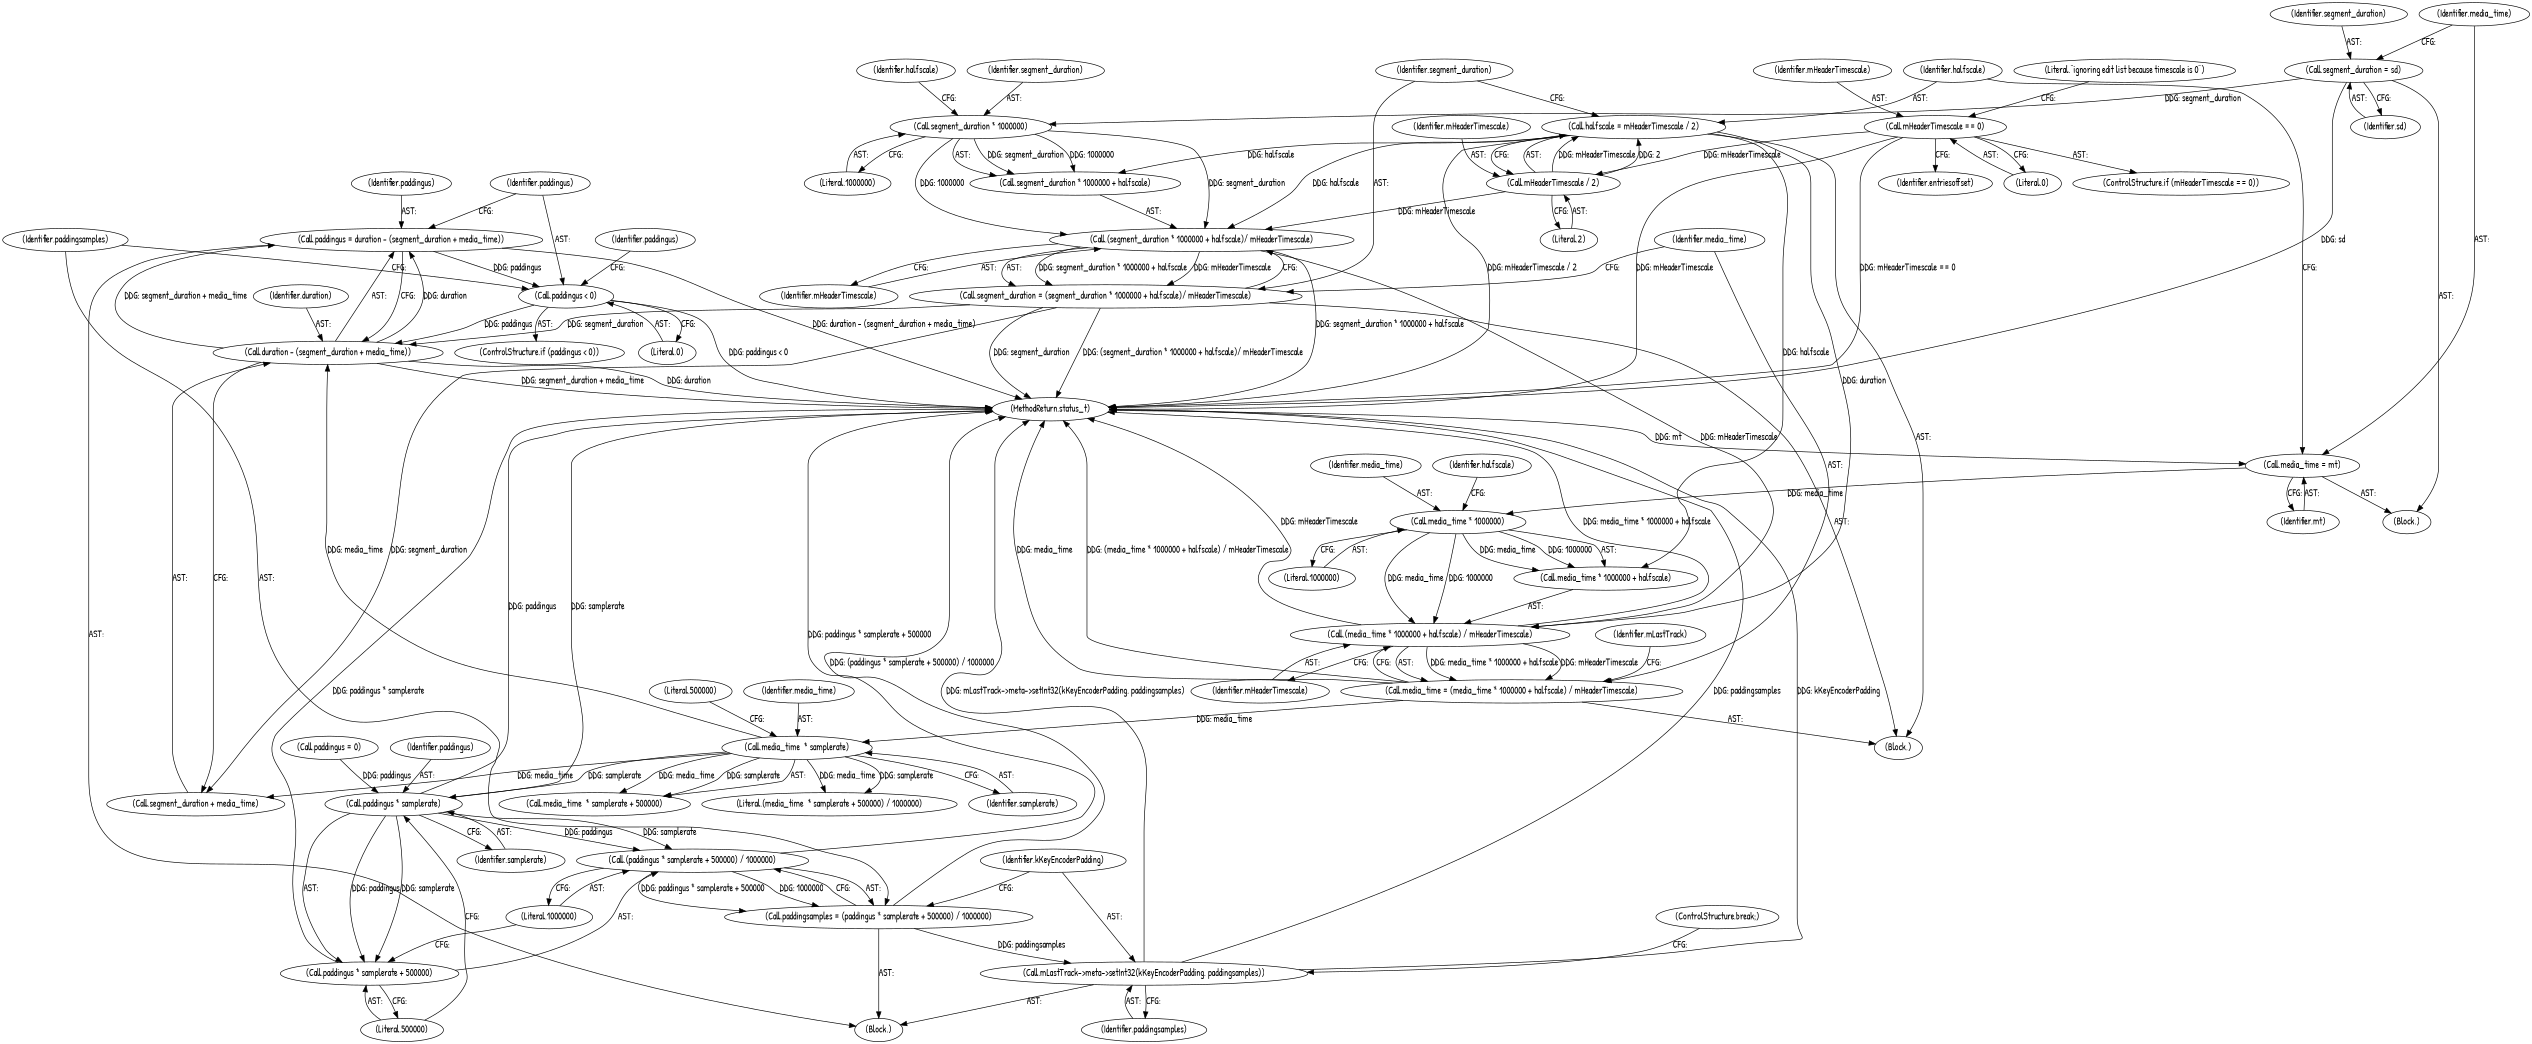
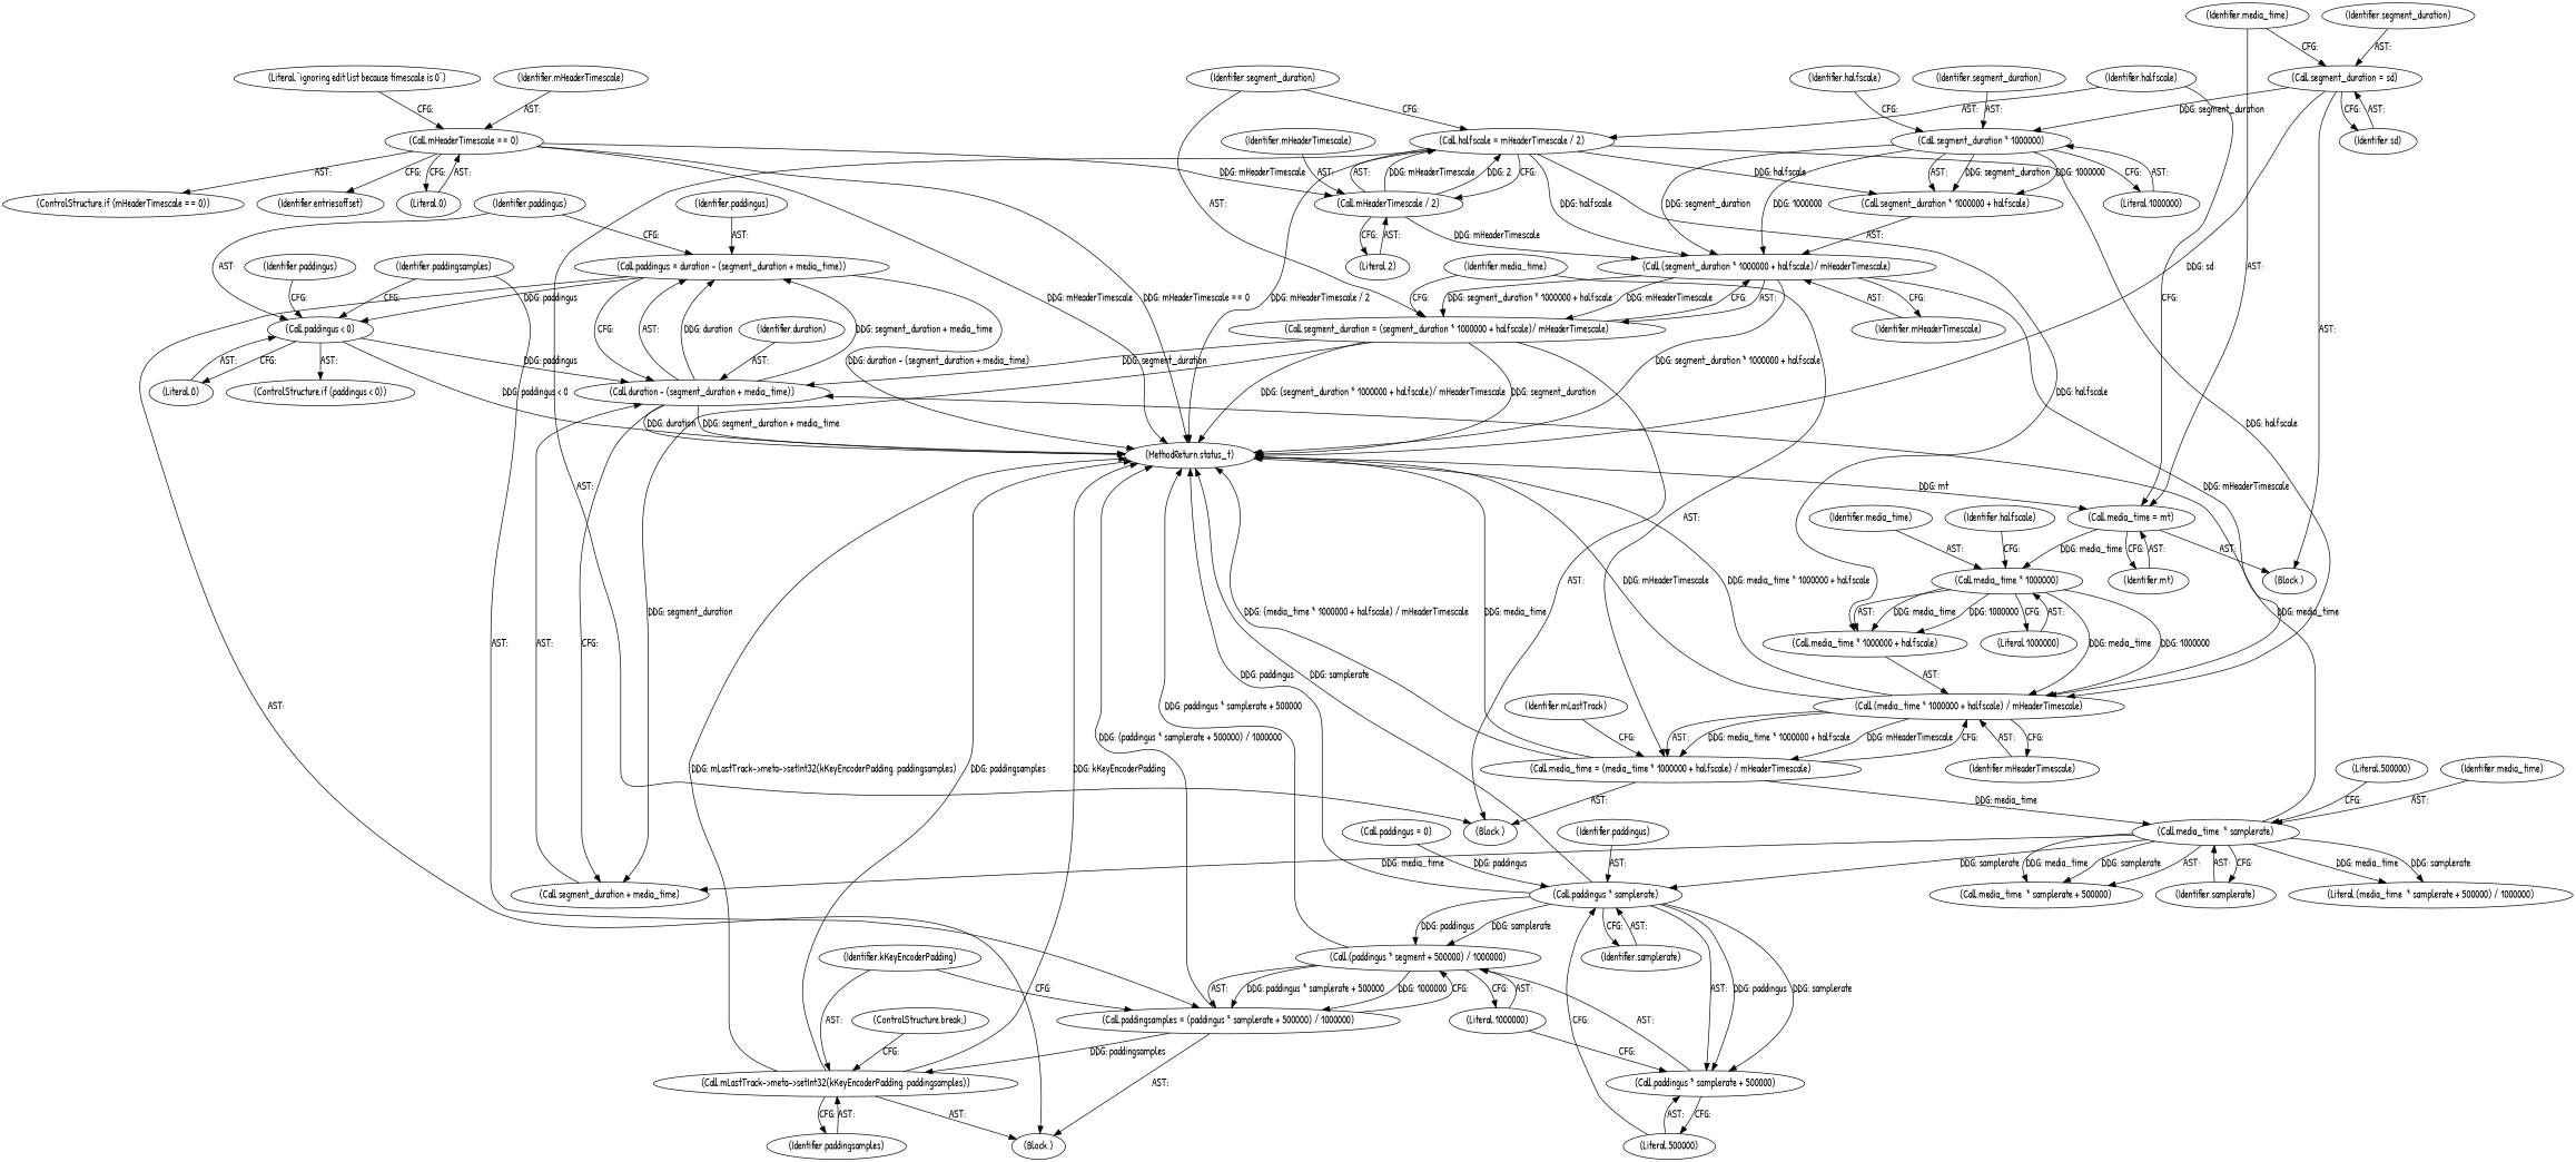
  digraph {
    fontname="Patrick Hand"
    node [fontname="Patrick Hand"]
    edge [fontname="Patrick Hand"]
    n1 [label="(Call,paddingus = duration - (segment_duration + media_time))"]
    n2 [label="(Call,duration - (segment_duration + media_time))"]
    n3 [label="(Call,paddingus < 0)"]
    n4 [label="(Block,)"]
    n5 [label="(MethodReturn,status_t)"]
    n6 [label="(Call,segment_duration + media_time)"]
    n7 [label="(ControlStructure,if (paddingus < 0))"]
    n8 [label="(Literal,0)"]
    n9 [label="(Call,media_time = mt)"]
    n10 [label="(Call,segment_duration = (segment_duration * 1000000 + halfscale)/ mHeaderTimescale)"]
    n11 [label="(Call,(segment_duration * 1000000 + halfscale)/ mHeaderTimescale)"]
    n12 [label="(Block,)"]
    n13 [label="(Call,(media_time * 1000000 + halfscale) / mHeaderTimescale)"]
    n14 [label="(Identifier,mHeaderTimescale)"]
    n15 [label="(Call,media_time = (media_time * 1000000 + halfscale) / mHeaderTimescale)"]
    n16 [label="(Identifier,mHeaderTimescale)"]
    n17 [label="(Call,segment_duration * 1000000)"]
    n18 [label="(Literal,1000000)"]
    n19 [label="(Call,segment_duration * 1000000 + halfscale)"]
    n20 [label="(Call,segment_duration = sd)"]
    n21 [label="(Block,)"]
    n22 [label="(Identifier,sd)"]
    n23 [label="(Call,halfscale = mHeaderTimescale / 2)"]
    n24 [label="(Call,mHeaderTimescale / 2)"]
    n25 [label="(Call,media_time * 1000000 + halfscale)"]
    n26 [label="(Literal,2)"]
    n27 [label="(Call,mHeaderTimescale == 0)"]
    n28 [label="(Literal,0)"]
    n29 [label="(ControlStructure,if (mHeaderTimescale == 0))"]
    n30 [label="(Identifier,entriesoffset)"]
    n31 [label="(Call,media_time  * samplerate)"]
    n32 [label="(Call,paddingus * samplerate)"]
    n33 [label="(Identifier,samplerate)"]
    n34 [label="(Call,media_time  * samplerate + 500000)"]
    n35 [label="(Literal,(media_time  * samplerate + 500000) / 1000000)"]
-   n36 [label="(Call,(paddingus * samplerate + 500000) / 1000000)"]
+   n36 [label="(Call,(paddingus * segment + 500000) / 1000000)"]
    n37 [label="(Call,paddingus * samplerate + 500000)"]
    n38 [label="(Identifier,samplerate)"]
    n39 [label="(Call,media_time * 1000000)"]
    n40 [label="(Literal,1000000)"]
    n41 [label="(Identifier,mt)"]
    n42 [label="(Call,paddingsamples = (paddingus * samplerate + 500000) / 1000000)"]
    n43 [label="(Literal,1000000)"]
    n44 [label="(Literal,500000)"]
    n45 [label="(Call,mLastTrack->meta->setInt32(kKeyEncoderPadding, paddingsamples))"]
    n46 [label="(Identifier,paddingsamples)"]
    n47 [label="(Literal,500000)"]
    n48 [label="(Identifier,mLastTrack)"]
    n49 [label="(Identifier,media_time)"]
    n50 [label="(Call,paddingus = 0)"]
    n51 [label="(Identifier,paddingus)"]
    n52 [label="(Identifier,paddingsamples)"]
    n53 [label="(Literal,\"ignoring edit list because timescale is 0\")"]
    n54 [label="(Identifier,media_time)"]
    n55 [label="(Identifier,paddingus)"]
    n56 [label="(Identifier,halfscale)"]
    n57 [label="(Identifier,mHeaderTimescale)"]
    n58 [label="(Identifier,media_time)"]
    n59 [label="(Identifier,halfscale)"]
    n60 [label="(Identifier,segment_duration)"]
    n61 [label="(Identifier,media_time)"]
    n62 [label="(Identifier,paddingus)"]
    n63 [label="(Identifier,mHeaderTimescale)"]
    n64 [label="(Identifier,halfscale)"]
    n65 [label="(ControlStructure,break;)"]
    n66 [label="(Identifier,duration)"]
    n67 [label="(Identifier,paddingus)"]
    n68 [label="(Identifier,segment_duration)"]
    n69 [label="(Identifier,kKeyEncoderPadding)"]
    n70 [label="(Identifier,segment_duration)"]
    n1 -> n2 [label="CFG: "]
    n1 -> n3 [label="DDG: paddingus"]
    n1 -> n4 [label="AST: "]
    n1 -> n5 [label="DDG: duration - (segment_duration + media_time)"]
    n2 -> n1 [label="AST: "]
    n2 -> n1 [label="DDG: duration"]
    n2 -> n1 [label="DDG: segment_duration + media_time"]
    n2 -> n5 [label="DDG: segment_duration + media_time"]
    n2 -> n5 [label="DDG: duration"]
    n2 -> n6 [label="CFG: "]
    n3 -> n2 [label="DDG: paddingus"]
    n3 -> n5 [label="DDG: paddingus < 0"]
    n3 -> n7 [label="AST: "]
    n3 -> n8 [label="CFG: "]
    n5 -> n9 [label="DDG: mt"]
    n6 -> n2 [label="AST: "]
    n8 -> n3 [label="AST: "]
    n9 -> n21 [label="AST: "]
    n9 -> n39 [label="DDG: media_time"]
    n9 -> n41 [label="CFG: "]
    n10 -> n2 [label="DDG: segment_duration"]
    n10 -> n5 [label="DDG: (segment_duration * 1000000 + halfscale)/ mHeaderTimescale"]
    n10 -> n5 [label="DDG: segment_duration"]
    n10 -> n6 [label="DDG: segment_duration"]
    n10 -> n11 [label="CFG: "]
    n10 -> n12 [label="AST: "]
    n11 -> n5 [label="DDG: segment_duration * 1000000 + halfscale"]
    n11 -> n10 [label="AST: "]
    n11 -> n10 [label="DDG: segment_duration * 1000000 + halfscale"]
    n11 -> n10 [label="DDG: mHeaderTimescale"]
    n11 -> n13 [label="DDG: mHeaderTimescale"]
    n11 -> n14 [label="CFG: "]
    n13 -> n5 [label="DDG: mHeaderTimescale"]
    n13 -> n5 [label="DDG: media_time * 1000000 + halfscale"]
    n13 -> n15 [label="AST: "]
    n13 -> n15 [label="DDG: media_time * 1000000 + halfscale"]
    n13 -> n15 [label="DDG: mHeaderTimescale"]
    n13 -> n16 [label="CFG: "]
    n14 -> n11 [label="AST: "]
    n15 -> n5 [label="DDG: media_time"]
    n15 -> n5 [label="DDG: (media_time * 1000000 + halfscale) / mHeaderTimescale"]
    n15 -> n12 [label="AST: "]
    n15 -> n13 [label="CFG: "]
    n15 -> n31 [label="DDG: media_time"]
    n16 -> n13 [label="AST: "]
    n17 -> n11 [label="DDG: segment_duration"]
    n17 -> n11 [label="DDG: 1000000"]
    n17 -> n18 [label="CFG: "]
    n17 -> n19 [label="AST: "]
    n17 -> n19 [label="DDG: segment_duration"]
    n17 -> n19 [label="DDG: 1000000"]
    n18 -> n17 [label="AST: "]
    n19 -> n11 [label="AST: "]
    n20 -> n5 [label="DDG: sd"]
    n20 -> n17 [label="DDG: segment_duration"]
    n20 -> n21 [label="AST: "]
    n20 -> n22 [label="CFG: "]
    n22 -> n20 [label="AST: "]
    n23 -> n5 [label="DDG: mHeaderTimescale / 2"]
    n23 -> n11 [label="DDG: halfscale"]
    n23 -> n12 [label="AST: "]
-   n23 -> n13 [label="DDG: duration"]
+   n23 -> n13 [label="DDG: halfscale"]
    n23 -> n19 [label="DDG: halfscale"]
    n23 -> n24 [label="CFG: "]
    n23 -> n25 [label="DDG: halfscale"]
    n24 -> n11 [label="DDG: mHeaderTimescale"]
    n24 -> n23 [label="AST: "]
    n24 -> n23 [label="DDG: mHeaderTimescale"]
    n24 -> n23 [label="DDG: 2"]
    n24 -> n26 [label="CFG: "]
    n25 -> n13 [label="AST: "]
    n26 -> n24 [label="AST: "]
    n27 -> n5 [label="DDG: mHeaderTimescale"]
    n27 -> n5 [label="DDG: mHeaderTimescale == 0"]
    n27 -> n24 [label="DDG: mHeaderTimescale"]
    n27 -> n28 [label="CFG: "]
    n27 -> n29 [label="AST: "]
    n27 -> n30 [label="CFG: "]
    n28 -> n27 [label="AST: "]
    n31 -> n2 [label="DDG: media_time"]
    n31 -> n6 [label="DDG: media_time"]
    n31 -> n32 [label="DDG: samplerate"]
    n31 -> n33 [label="CFG: "]
    n31 -> n34 [label="AST: "]
    n31 -> n34 [label="DDG: media_time"]
    n31 -> n34 [label="DDG: samplerate"]
    n31 -> n35 [label="DDG: media_time"]
    n31 -> n35 [label="DDG: samplerate"]
    n32 -> n5 [label="DDG: paddingus"]
    n32 -> n5 [label="DDG: samplerate"]
    n32 -> n36 [label="DDG: paddingus"]
    n32 -> n36 [label="DDG: samplerate"]
    n32 -> n37 [label="AST: "]
    n32 -> n37 [label="DDG: paddingus"]
    n32 -> n37 [label="DDG: samplerate"]
    n32 -> n38 [label="CFG: "]
    n33 -> n31 [label="AST: "]
    n36 -> n5 [label="DDG: paddingus * samplerate + 500000"]
    n36 -> n42 [label="AST: "]
    n36 -> n42 [label="DDG: paddingus * samplerate + 500000"]
    n36 -> n42 [label="DDG: 1000000"]
    n36 -> n43 [label="CFG: "]
-   n37 -> n5 [label="DDG: paddingus * samplerate"]
    n37 -> n36 [label="AST: "]
    n37 -> n44 [label="CFG: "]
    n38 -> n32 [label="AST: "]
    n39 -> n13 [label="DDG: media_time"]
    n39 -> n13 [label="DDG: 1000000"]
    n39 -> n25 [label="AST: "]
    n39 -> n25 [label="DDG: media_time"]
    n39 -> n25 [label="DDG: 1000000"]
    n39 -> n40 [label="CFG: "]
    n40 -> n39 [label="AST: "]
    n41 -> n9 [label="AST: "]
    n42 -> n4 [label="AST: "]
    n42 -> n5 [label="DDG: (paddingus * samplerate + 500000) / 1000000"]
    n42 -> n36 [label="CFG: "]
    n42 -> n45 [label="DDG: paddingsamples"]
    n43 -> n36 [label="AST: "]
    n43 -> n37 [label="CFG: "]
    n44 -> n32 [label="CFG: "]
    n44 -> n37 [label="AST: "]
    n45 -> n4 [label="AST: "]
    n45 -> n5 [label="DDG: mLastTrack->meta->setInt32(kKeyEncoderPadding, paddingsamples)"]
    n45 -> n5 [label="DDG: paddingsamples"]
    n45 -> n5 [label="DDG: kKeyEncoderPadding"]
    n45 -> n46 [label="CFG: "]
    n46 -> n45 [label="AST: "]
    n47 -> n31 [label="CFG: "]
    n48 -> n15 [label="CFG: "]
    n49 -> n9 [label="AST: "]
    n49 -> n20 [label="CFG: "]
    n50 -> n32 [label="DDG: paddingus"]
    n51 -> n3 [label="CFG: "]
    n52 -> n3 [label="CFG: "]
    n52 -> n42 [label="AST: "]
    n53 -> n27 [label="CFG: "]
    n54 -> n10 [label="CFG: "]
    n54 -> n15 [label="AST: "]
    n55 -> n1 [label="CFG: "]
    n55 -> n3 [label="AST: "]
    n56 -> n17 [label="CFG: "]
    n57 -> n27 [label="AST: "]
    n58 -> n31 [label="AST: "]
    n59 -> n9 [label="CFG: "]
    n59 -> n23 [label="AST: "]
    n60 -> n17 [label="AST: "]
    n61 -> n39 [label="AST: "]
    n62 -> n1 [label="AST: "]
    n63 -> n24 [label="AST: "]
    n64 -> n39 [label="CFG: "]
    n65 -> n45 [label="CFG: "]
    n66 -> n2 [label="AST: "]
    n67 -> n32 [label="AST: "]
    n68 -> n10 [label="AST: "]
    n68 -> n23 [label="CFG: "]
    n69 -> n42 [label="CFG: "]
    n69 -> n45 [label="AST: "]
    n70 -> n20 [label="AST: "]
  }
